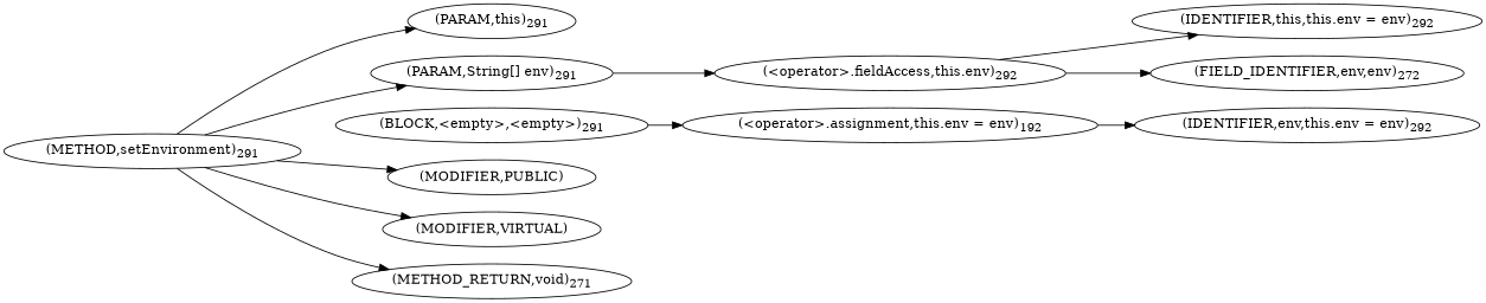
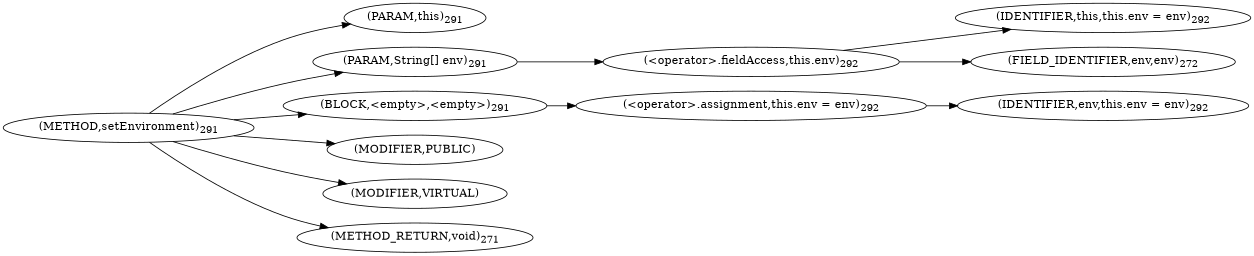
  digraph {
    rankdir=LR
    n1 [label=<(METHOD,setEnvironment)<SUB>291</SUB>>]
    n2 [label=<(PARAM,this)<SUB>291</SUB>>]
    n3 [label=<(PARAM,String[] env)<SUB>291</SUB>>]
    n4 [label=<(BLOCK,&lt;empty&gt;,&lt;empty&gt;)<SUB>291</SUB>>]
    n5 [label=<(MODIFIER,PUBLIC)>]
    n6 [label=<(MODIFIER,VIRTUAL)>]
    n7 [label=<(METHOD_RETURN,void)<SUB>271</SUB>>]
    n8 [label=<(&lt;operator&gt;.fieldAccess,this.env)<SUB>292</SUB>>]
-   n9 [label=<(&lt;operator&gt;.assignment,this.env = env)<SUB>192</SUB>>]
+   n9 [label=<(&lt;operator&gt;.assignment,this.env = env)<SUB>292</SUB>>]
    n10 [label=<(IDENTIFIER,env,this.env = env)<SUB>292</SUB>>]
    n11 [label=<(IDENTIFIER,this,this.env = env)<SUB>292</SUB>>]
    n12 [label=<(FIELD_IDENTIFIER,env,env)<SUB>272</SUB>>]
    n1 -> n2
    n1 -> n3
+   n1 -> n4
    n1 -> n5
    n1 -> n6
    n1 -> n7
    n3 -> n8
    n4 -> n9
    n8 -> n11
    n8 -> n12
    n9 -> n10
  }
